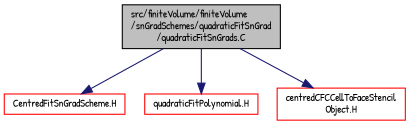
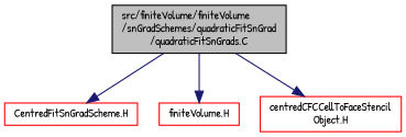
  digraph {
    fontname="Patrick Hand"
    node [color=red fontname="Patrick Hand" fontsize=10 shape=record]
    edge [color=midnightblue fontname="Patrick Hand" fontsize=10 labelfontname=FreeSans labelfontsize=10 style=solid]
    n1 [color=black fillcolor=grey75 fontcolor=black height=0.2 label="src/finiteVolume/finiteVolume\l/snGradSchemes/quadraticFitSnGrad\l/quadraticFitSnGrads.C" style=filled width=0.4]
    n2 [height=0.2 label="CentredFitSnGradScheme.H" width=0.4]
-   n3 [height=0.2 label="quadraticFitPolynomial.H" width=0.4]
+   n3 [height=0.2 label="finiteVolume.H" width=0.4]
    n4 [height=0.2 label="centredCFCCellToFaceStencil\lObject.H" width=0.4]
    n1 -> n2
    n1 -> n3
    n1 -> n4
  }
